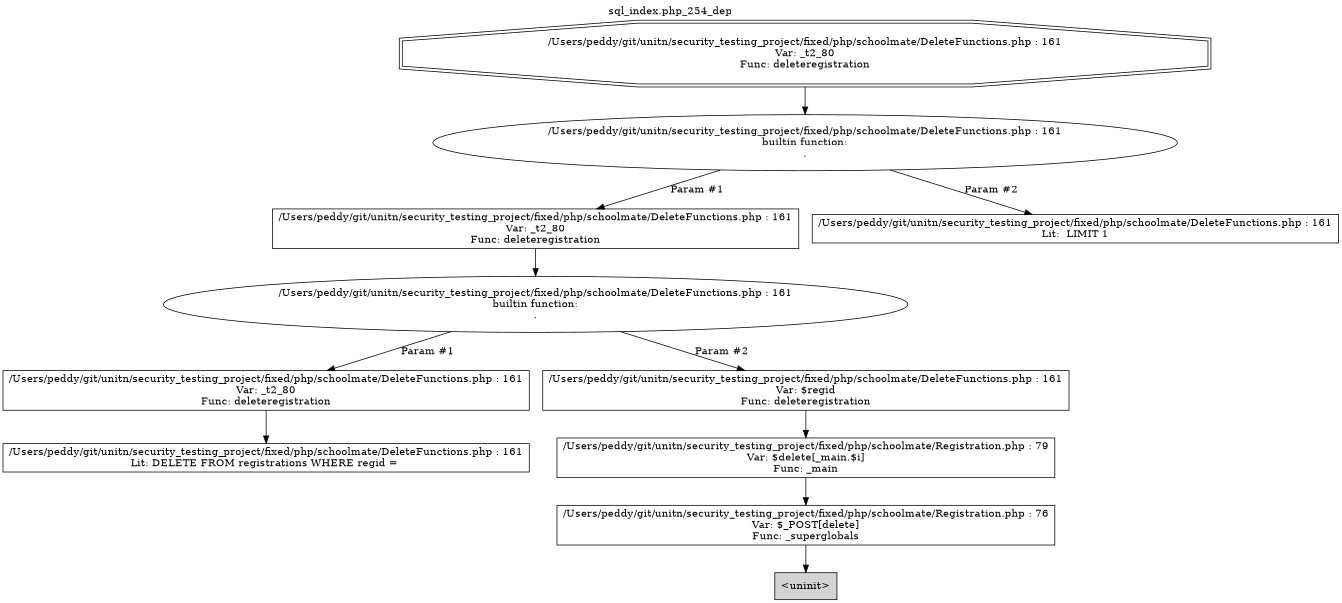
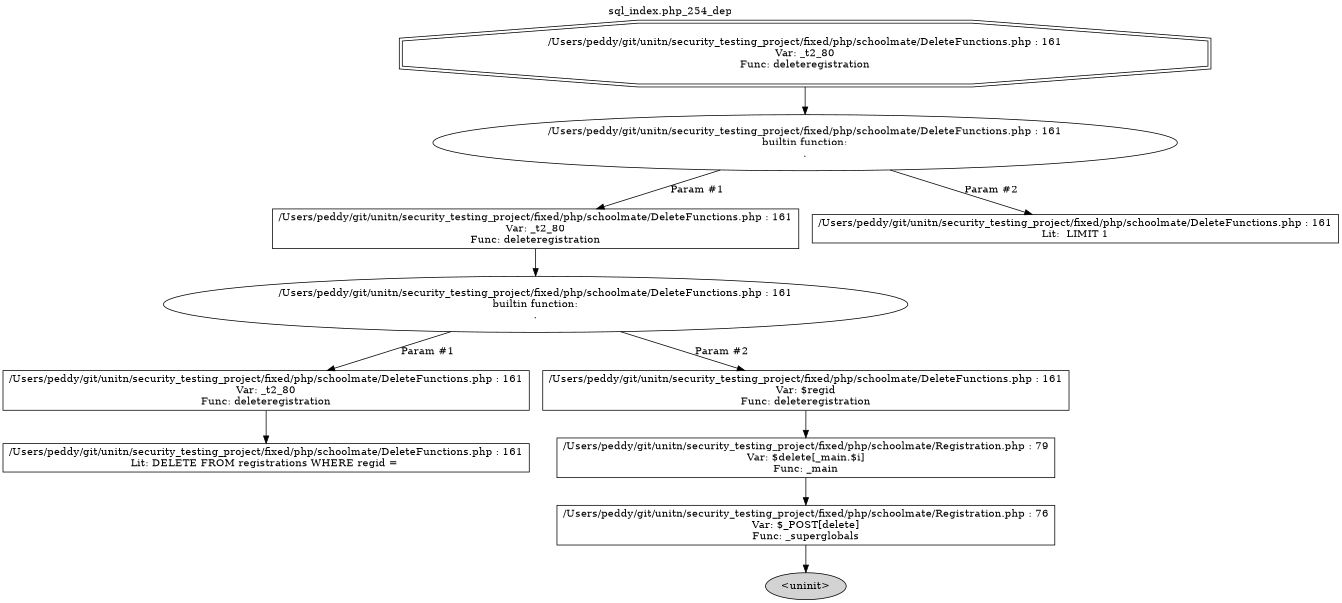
  digraph {
    label="sql_index.php_254_dep"
    labelloc=t
    node [shape=box]
    n1 [label="/Users/peddy/git/unitn/security_testing_project/fixed/php/schoolmate/DeleteFunctions.php : 161\nVar: _t2_80\nFunc: deleteregistration\n" shape=doubleoctagon]
    n2 [label="/Users/peddy/git/unitn/security_testing_project/fixed/php/schoolmate/DeleteFunctions.php : 161\nbuiltin function:\n.\n" shape=ellipse]
    n3 [label="/Users/peddy/git/unitn/security_testing_project/fixed/php/schoolmate/DeleteFunctions.php : 161\nVar: _t2_80\nFunc: deleteregistration\n"]
    n4 [label="/Users/peddy/git/unitn/security_testing_project/fixed/php/schoolmate/DeleteFunctions.php : 161\nLit:  LIMIT 1\n"]
    n5 [label="/Users/peddy/git/unitn/security_testing_project/fixed/php/schoolmate/DeleteFunctions.php : 161\nbuiltin function:\n.\n" shape=ellipse]
    n6 [label="/Users/peddy/git/unitn/security_testing_project/fixed/php/schoolmate/DeleteFunctions.php : 161\nVar: _t2_80\nFunc: deleteregistration\n"]
    n7 [label="/Users/peddy/git/unitn/security_testing_project/fixed/php/schoolmate/DeleteFunctions.php : 161\nVar: $regid\nFunc: deleteregistration\n"]
    n8 [label="/Users/peddy/git/unitn/security_testing_project/fixed/php/schoolmate/DeleteFunctions.php : 161\nLit: DELETE FROM registrations WHERE regid = \n"]
    n9 [label="/Users/peddy/git/unitn/security_testing_project/fixed/php/schoolmate/Registration.php : 79\nVar: $delete[_main.$i]\nFunc: _main\n"]
    n10 [label="/Users/peddy/git/unitn/security_testing_project/fixed/php/schoolmate/Registration.php : 76\nVar: $_POST[delete]\nFunc: _superglobals\n"]
-   n11 [label="<uninit>" style=filled]
+   n11 [label="<uninit>" shape=ellipse style=filled]
    n1 -> n2
    n2 -> n3 [label="Param #1"]
    n2 -> n4 [label="Param #2"]
    n3 -> n5
    n5 -> n6 [label="Param #1"]
    n5 -> n7 [label="Param #2"]
    n6 -> n8
    n7 -> n9
    n9 -> n10
    n10 -> n11
  }
